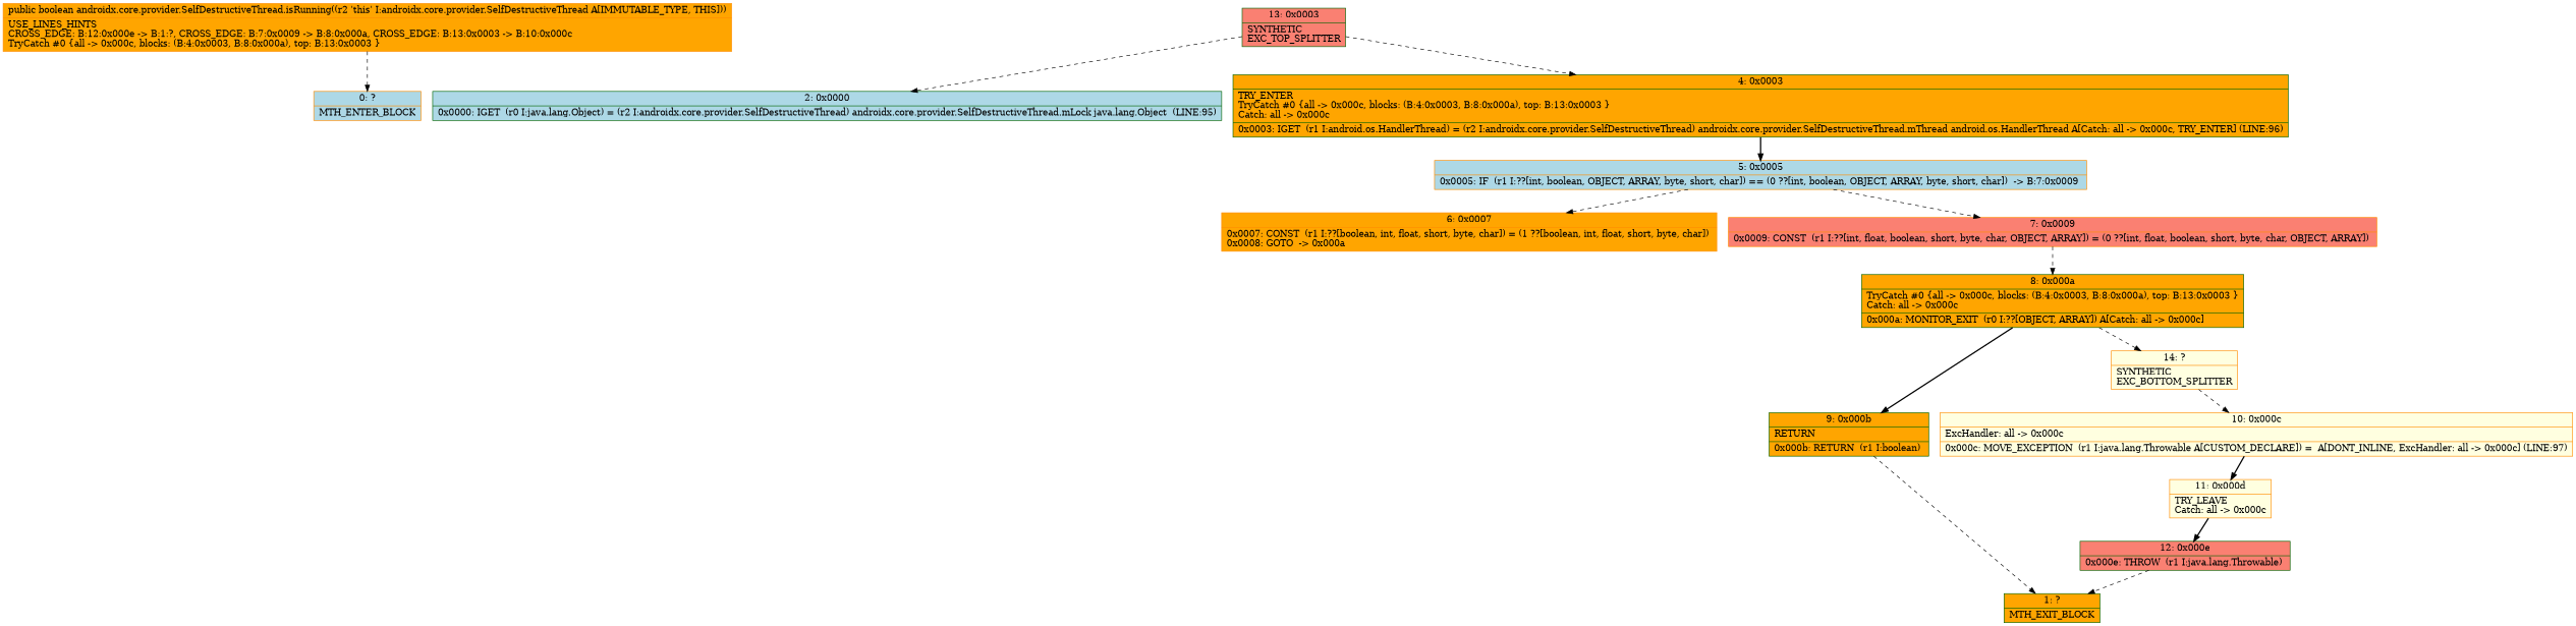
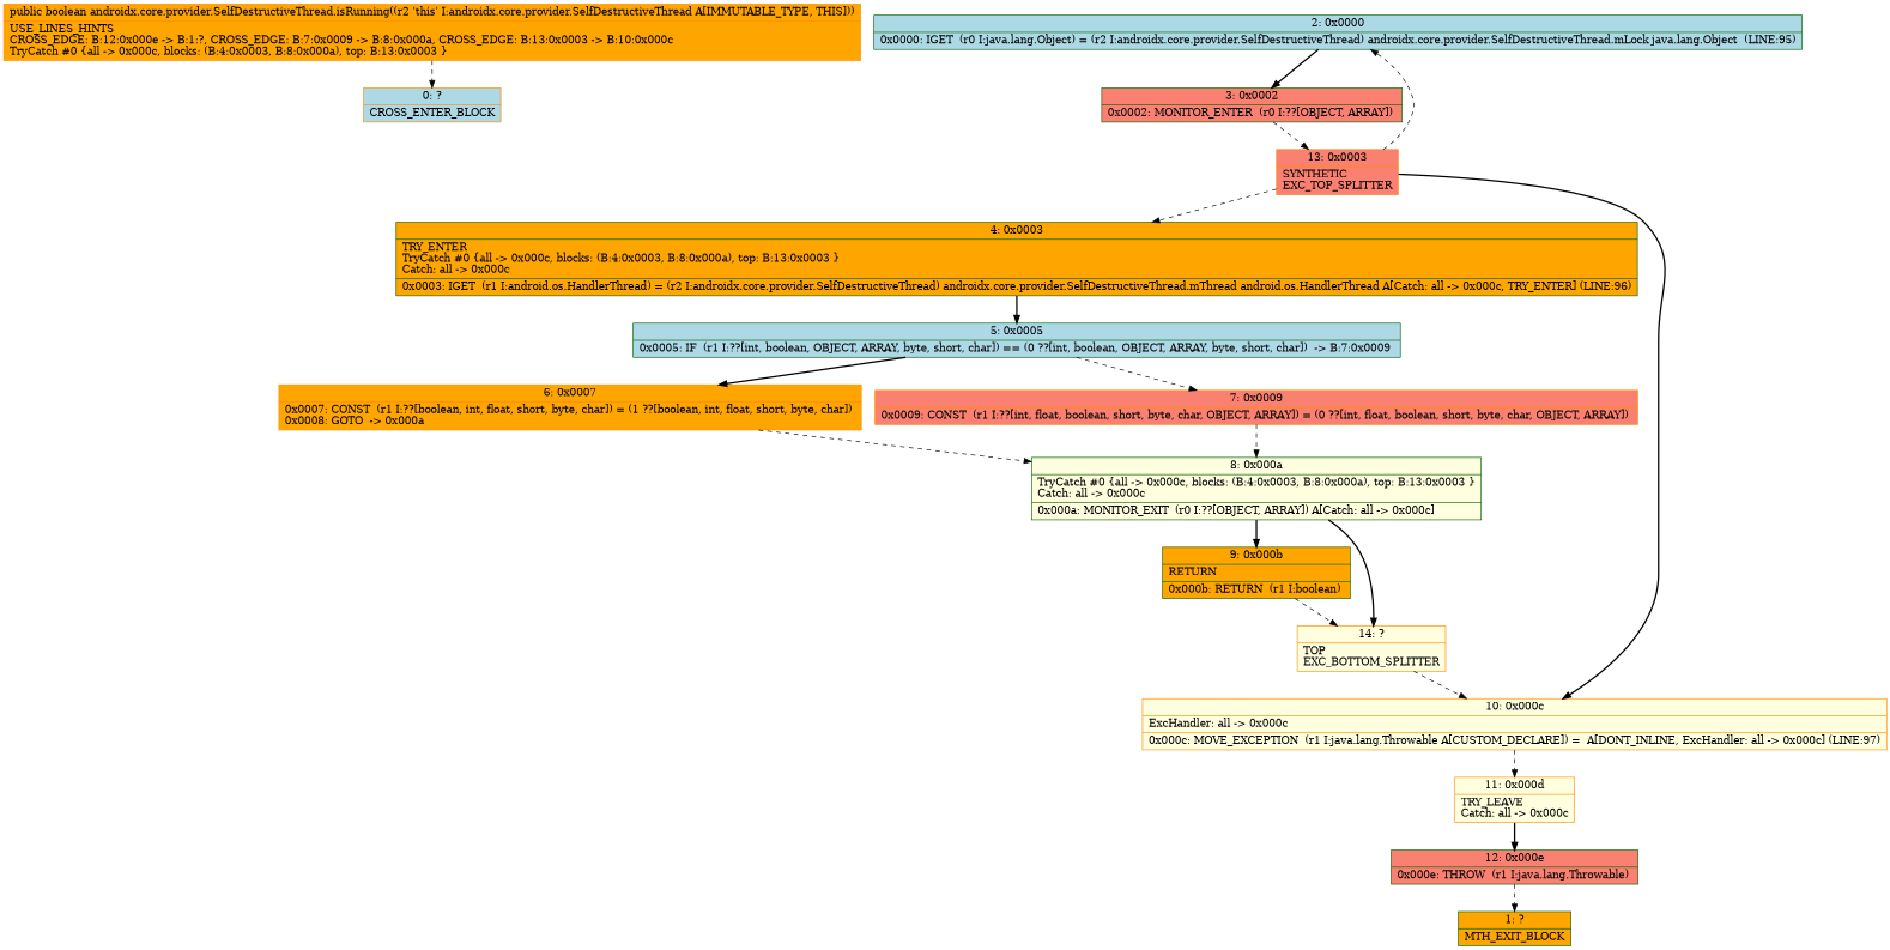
  digraph {
    node [color=darkgreen fillcolor=orange shape=record style=filled]
    edge [style=dashed]
-   n1 [color=darkorange fillcolor=lightblue label="{0\:\ ?|MTH_ENTER_BLOCK\l}"]
+   n1 [color=darkorange fillcolor=lightblue label="{0\:\ ?|CROSS_ENTER_BLOCK\l}"]
    n2 [fillcolor=lightblue label="{2\:\ 0x0000|0x0000: IGET  (r0 I:java.lang.Object) = (r2 I:androidx.core.provider.SelfDestructiveThread) androidx.core.provider.SelfDestructiveThread.mLock java.lang.Object  (LINE:95)\l}"]
-   n4 [fillcolor=salmon label="{13\:\ 0x0003|SYNTHETIC\lEXC_TOP_SPLITTER\l}"]
+   n3 [fillcolor=salmon label="{3\:\ 0x0002|0x0002: MONITOR_ENTER  (r0 I:??[OBJECT, ARRAY]) \l}"]
+   n4 [color=darkorange fillcolor=salmon label="{13\:\ 0x0003|SYNTHETIC\lEXC_TOP_SPLITTER\l}"]
    n5 [label="{4\:\ 0x0003|TRY_ENTER\lTryCatch #0 \{all \-\> 0x000c, blocks: (B:4:0x0003, B:8:0x000a), top: B:13:0x0003 \}\lCatch: all \-\> 0x000c\l|0x0003: IGET  (r1 I:android.os.HandlerThread) = (r2 I:androidx.core.provider.SelfDestructiveThread) androidx.core.provider.SelfDestructiveThread.mThread android.os.HandlerThread A[Catch: all \-\> 0x000c, TRY_ENTER] (LINE:96)\l}"]
    n6 [color=darkorange fillcolor=lightyellow label="{10\:\ 0x000c|ExcHandler: all \-\> 0x000c\l|0x000c: MOVE_EXCEPTION  (r1 I:java.lang.Throwable A[CUSTOM_DECLARE]) =  A[DONT_INLINE, ExcHandler: all \-\> 0x000c] (LINE:97)\l}"]
-   n7 [color=darkorange fillcolor=lightblue label="{5\:\ 0x0005|0x0005: IF  (r1 I:??[int, boolean, OBJECT, ARRAY, byte, short, char]) == (0 ??[int, boolean, OBJECT, ARRAY, byte, short, char])  \-\> B:7:0x0009 \l}"]
+   n7 [fillcolor=lightblue label="{5\:\ 0x0005|0x0005: IF  (r1 I:??[int, boolean, OBJECT, ARRAY, byte, short, char]) == (0 ??[int, boolean, OBJECT, ARRAY, byte, short, char])  \-\> B:7:0x0009 \l}"]
    n8 [color=darkorange fillcolor=lightyellow label="{11\:\ 0x000d|TRY_LEAVE\lCatch: all \-\> 0x000c\l}"]
    n9 [color=darkorange label="{6\:\ 0x0007|0x0007: CONST  (r1 I:??[boolean, int, float, short, byte, char]) = (1 ??[boolean, int, float, short, byte, char]) \l0x0008: GOTO  \-\> 0x000a \l}"]
    n10 [color=darkorange fillcolor=salmon label="{7\:\ 0x0009|0x0009: CONST  (r1 I:??[int, float, boolean, short, byte, char, OBJECT, ARRAY]) = (0 ??[int, float, boolean, short, byte, char, OBJECT, ARRAY]) \l}"]
-   n11 [label="{8\:\ 0x000a|TryCatch #0 \{all \-\> 0x000c, blocks: (B:4:0x0003, B:8:0x000a), top: B:13:0x0003 \}\lCatch: all \-\> 0x000c\l|0x000a: MONITOR_EXIT  (r0 I:??[OBJECT, ARRAY]) A[Catch: all \-\> 0x000c]\l}"]
+   n11 [fillcolor=lightyellow label="{8\:\ 0x000a|TryCatch #0 \{all \-\> 0x000c, blocks: (B:4:0x0003, B:8:0x000a), top: B:13:0x0003 \}\lCatch: all \-\> 0x000c\l|0x000a: MONITOR_EXIT  (r0 I:??[OBJECT, ARRAY]) A[Catch: all \-\> 0x000c]\l}"]
    n12 [label="{9\:\ 0x000b|RETURN\l|0x000b: RETURN  (r1 I:boolean) \l}"]
-   n13 [color=darkorange fillcolor=lightyellow label="{14\:\ ?|SYNTHETIC\lEXC_BOTTOM_SPLITTER\l}"]
+   n13 [color=darkorange fillcolor=lightyellow label="{14\:\ ?|TOP\lEXC_BOTTOM_SPLITTER\l}"]
    n14 [label="{1\:\ ?|MTH_EXIT_BLOCK\l}"]
    n15 [fillcolor=salmon label="{12\:\ 0x000e|0x000e: THROW  (r1 I:java.lang.Throwable) \l}"]
    n16 [color=darkorange label="{public boolean androidx.core.provider.SelfDestructiveThread.isRunning((r2 'this' I:androidx.core.provider.SelfDestructiveThread A[IMMUTABLE_TYPE, THIS]))  | USE_LINES_HINTS\lCROSS_EDGE: B:12:0x000e \-\> B:1:?, CROSS_EDGE: B:7:0x0009 \-\> B:8:0x000a, CROSS_EDGE: B:13:0x0003 \-\> B:10:0x000c\lTryCatch #0 \{all \-\> 0x000c, blocks: (B:4:0x0003, B:8:0x000a), top: B:13:0x0003 \}\l}"]
+   n2 -> n3 [style=bold]
+   n3 -> n4
    n4 -> n2
    n4 -> n5
+   n4 -> n6 [style=bold]
    n5 -> n7 [style=bold]
-   n6 -> n8 [style=bold]
-   n7 -> n9
+   n6 -> n8
+   n7 -> n9 [style=bold]
    n7 -> n10
    n8 -> n15 [style=bold]
+   n9 -> n11
    n10 -> n11
    n11 -> n12 [style=bold]
-   n11 -> n13
-   n12 -> n14
+   n11 -> n13 [style=bold]
+   n12 -> n13
    n13 -> n6
    n15 -> n14
    n16 -> n1
  }
